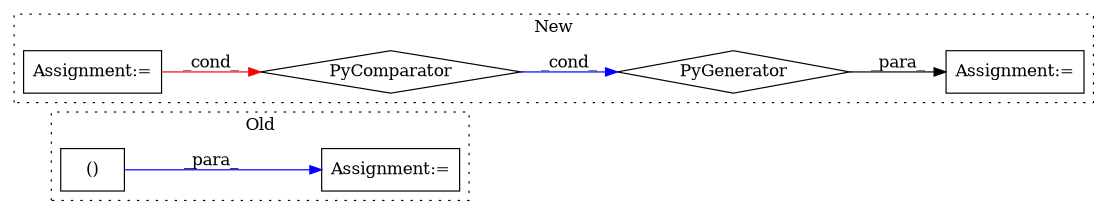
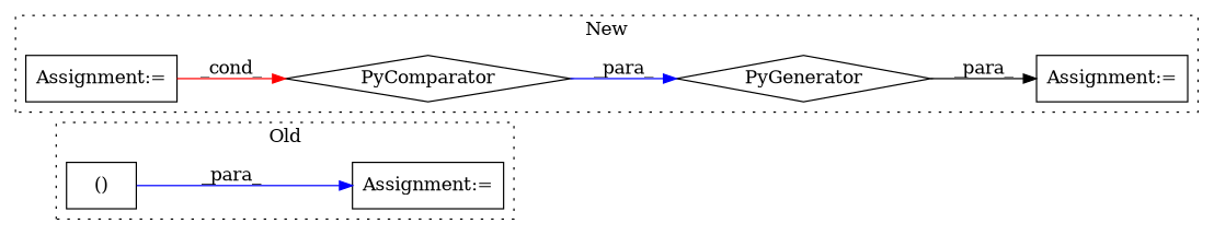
  digraph {
    rankdir=LR
    node [a=7 l=1 s=2928 shape=box]
    edge [color=blue]
    n1 [a=106 l=65 label="()" s=2569]
    n2 [label="Assignment:=" s=2904]
    n3 [a=107 l=118 label=PyGenerator s=2855 shape=diamond]
    n4 [l=39 label="Assignment:="]
    n5 [a=113 l=39 label=PyComparator shape=diamond]
    n6 [label="Assignment:=" s=3134]
    subgraph cluster_1 {
      label=Old
      style=dotted
      n1
      n2
    }
    subgraph cluster_2 {
      label=New
      style=dotted
      n3
      n4
      n5
      n6
    }
    n1 -> n2 [label=_para_]
    n3 -> n6 [label=_para_ color=black]
    n4 -> n5 [label=_cond_ color=red]
-   n5 -> n3 [label=_cond_]
+   n5 -> n3 [label=_para_]
  }
